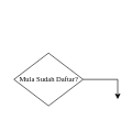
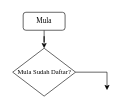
  <mxCell id="0" />
  <mxCell id="1" parent="0" />
+ <mxCell id="2" style="edgeStyle=orthogonalEdgeStyle;rounded=0;orthogonalLoop=1;jettySize=auto;html=1;entryX=0.5;entryY=0;entryDx=0;entryDy=0;fontFamily=Times New Roman;" edge="1" parent="1" source="3" target="4"><mxGeometry relative="1" as="geometry" /></mxCell>
+ <mxCell id="3" value="&lt;p&gt;&lt;font face=&quot;Times New Roman&quot;&gt;Mula&lt;/font&gt;&lt;/p&gt;" style="rounded=1;whiteSpace=wrap;html=1;" vertex="1" parent="1"><mxGeometry x="38" y="20" width="70" height="30" as="geometry" /></mxCell>
  <mxCell id="4" value="Mula Sudah Daftar?" style="rhombus;whiteSpace=wrap;html=1;fontFamily=Times New Roman;fontSize=11;" vertex="1" parent="1"><mxGeometry x="20.5" y="80" width="105" height="80" as="geometry" /></mxCell>
  <mxCell id="5" style="edgeStyle=orthogonalEdgeStyle;rounded=0;orthogonalLoop=1;jettySize=auto;html=1;fontFamily=Times New Roman;exitX=1;exitY=0.5;exitDx=0;exitDy=0;" edge="1" parent="1" source="4"><mxGeometry relative="1" as="geometry"><mxPoint x="178" y="150" as="targetPoint" /><Array as="points"><mxPoint x="178" y="120" /></Array></mxGeometry></mxCell>
